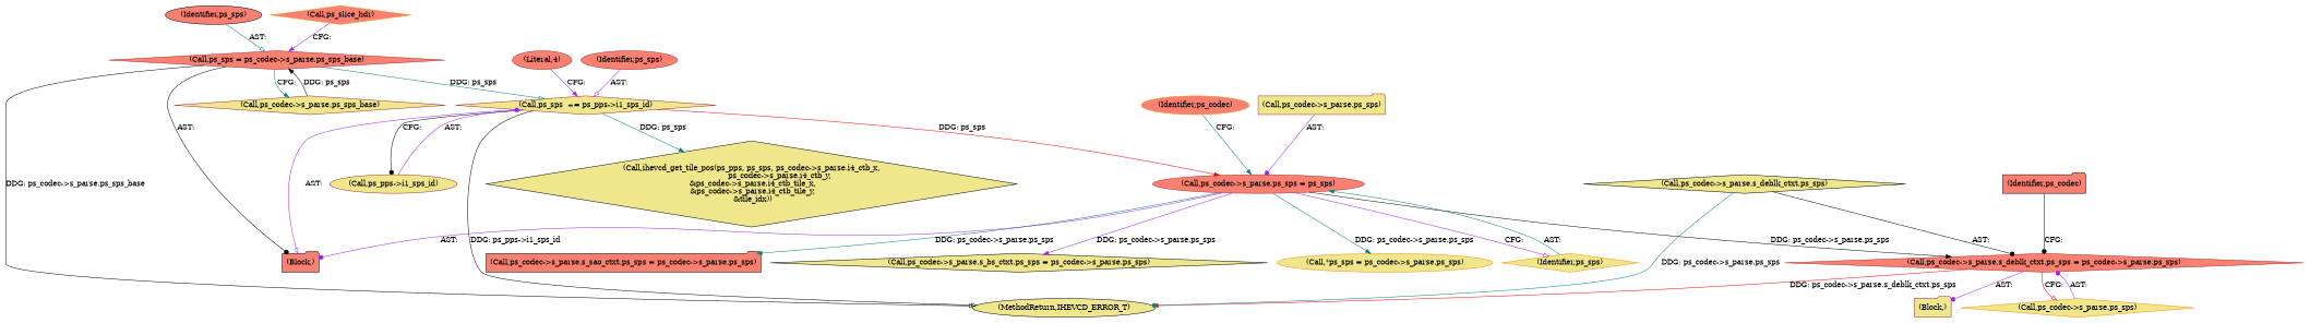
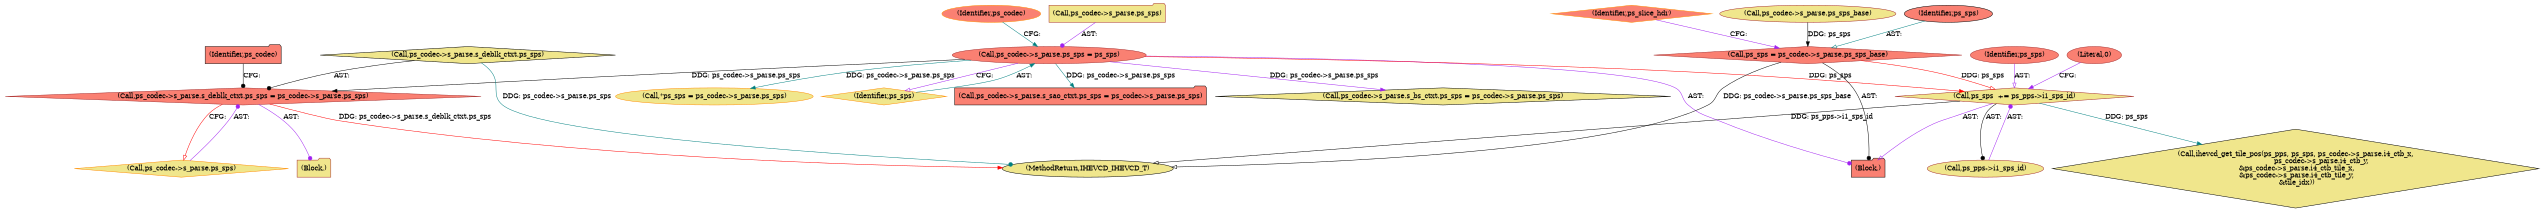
  digraph {
    node [color=brown fillcolor=khaki shape=diamond style=filled]
    edge [arrowhead=normal color=purple]
    n1 [fillcolor=salmon label="(Call,ps_codec->s_parse.s_deblk_ctxt.ps_sps = ps_codec->s_parse.ps_sps)"]
-   n2 [color=black label="(MethodReturn,IHEVCD_ERROR_T)" shape=ellipse]
+   n2 [color=black label="(MethodReturn,IHEVCD_IHEVCD_T)" shape=ellipse]
    n3 [label="(Block,)" shape=folder]
    n4 [color=darkorange label="(Call,ps_codec->s_parse.ps_sps)"]
    n5 [fillcolor=salmon label="(Call,ps_codec->s_parse.ps_sps = ps_sps)" shape=ellipse]
    n6 [color=black fillcolor=salmon label="(Call,ps_codec->s_parse.s_sao_ctxt.ps_sps = ps_codec->s_parse.ps_sps)" shape=folder]
    n7 [color=black label="(Call,ps_codec->s_parse.s_bs_ctxt.ps_sps = ps_codec->s_parse.ps_sps)"]
    n8 [color=darkorange label="(Call,*ps_sps = ps_codec->s_parse.ps_sps)" shape=ellipse]
    n9 [color=darkorange label="(Identifier,ps_sps)"]
    n10 [color=black fillcolor=salmon label="(Block,)" shape=folder]
    n11 [label="(Call,ps_sps  += ps_pps->i1_sps_id)"]
    n12 [color=black label="(Call,ihevcd_get_tile_pos(ps_pps, ps_sps, ps_codec->s_parse.i4_ctb_x,\n                        ps_codec->s_parse.i4_ctb_y,\n &ps_codec->s_parse.i4_ctb_tile_x,\n &ps_codec->s_parse.i4_ctb_tile_y,\n &tile_idx))"]
    n13 [label="(Call,ps_pps->i1_sps_id)" shape=ellipse]
    n14 [fillcolor=salmon label="(Call,ps_sps = ps_codec->s_parse.ps_sps_base)"]
-   n15 [label="(Call,ps_codec->s_parse.ps_sps_base)"]
+   n15 [label="(Call,ps_codec->s_parse.ps_sps_base)" shape=ellipse]
    n16 [color=black fillcolor=salmon label="(Identifier,ps_codec)" shape=folder]
-   n17 [fillcolor=salmon label="(Literal,4)" shape=ellipse]
+   n17 [fillcolor=salmon label="(Literal,0)" shape=ellipse]
    n18 [color=darkorange fillcolor=salmon label="(Identifier,ps_codec)" shape=ellipse]
    n19 [color=black fillcolor=salmon label="(Identifier,ps_sps)" shape=ellipse]
    n20 [fillcolor=salmon label="(Identifier,ps_sps)" shape=ellipse]
    n21 [label="(Call,ps_codec->s_parse.ps_sps)" shape=folder]
-   n22 [color=darkorange fillcolor=salmon label="(Call,ps_slice_hdr)"]
+   n22 [color=darkorange fillcolor=salmon label="(Identifier,ps_slice_hdr)"]
    n23 [color=black label="(Call,ps_codec->s_parse.s_deblk_ctxt.ps_sps)"]
    n1 -> n2 [color=red label="DDG: ps_codec->s_parse.s_deblk_ctxt.ps_sps"]
    n1 -> n3 [arrowhead=dot label="AST: "]
    n1 -> n4 [arrowhead=onormal color=red label="CFG: "]
    n4 -> n1 [arrowhead=dot label="AST: "]
    n5 -> n1 [color=black label="DDG: ps_codec->s_parse.ps_sps"]
    n5 -> n6 [color=teal label="DDG: ps_codec->s_parse.ps_sps"]
    n5 -> n7 [label="DDG: ps_codec->s_parse.ps_sps"]
    n5 -> n8 [color=teal label="DDG: ps_codec->s_parse.ps_sps"]
    n5 -> n9 [arrowhead=onormal label="CFG: "]
    n5 -> n10 [arrowhead=dot label="AST: "]
    n9 -> n5 [color=teal label="AST: "]
    n11 -> n2 [arrowhead=onormal color=black label="DDG: ps_pps->i1_sps_id"]
-   n11 -> n5 [color=red label="DDG: ps_sps"]
+   n5 -> n11 [color=red label="DDG: ps_sps"]
    n11 -> n10 [arrowhead=onormal label="AST: "]
    n11 -> n12 [color=teal label="DDG: ps_sps"]
-   n11 -> n13 [arrowhead=dot color=black label="CFG: "]
+   n11 -> n13 [arrowhead=dot color=black label="AST: "]
    n13 -> n11 [arrowhead=dot label="AST: "]
    n14 -> n2 [arrowhead=onormal color=black label="DDG: ps_codec->s_parse.ps_sps_base"]
    n14 -> n10 [arrowhead=dot color=black label="AST: "]
-   n14 -> n11 [arrowhead=onormal color=teal label="DDG: ps_sps"]
-   n14 -> n15 [color=teal label="CFG: "]
+   n14 -> n11 [arrowhead=onormal color=red label="DDG: ps_sps"]
    n15 -> n14 [color=black label="DDG: ps_sps"]
    n16 -> n1 [arrowhead=dot color=black label="CFG: "]
    n17 -> n11 [label="CFG: "]
    n18 -> n5 [color=teal label="CFG: "]
    n19 -> n14 [arrowhead=onormal color=teal label="AST: "]
    n20 -> n11 [arrowhead=onormal label="AST: "]
    n21 -> n5 [arrowhead=dot label="AST: "]
    n22 -> n14 [label="CFG: "]
    n23 -> n1 [arrowhead=dot color=black label="AST: "]
    n23 -> n2 [arrowhead=dot color=teal label="DDG: ps_codec->s_parse.ps_sps"]
  }
